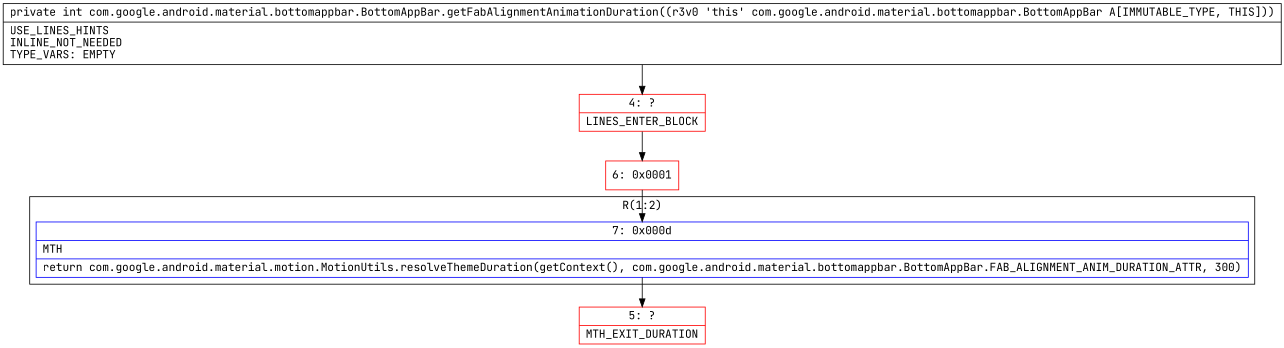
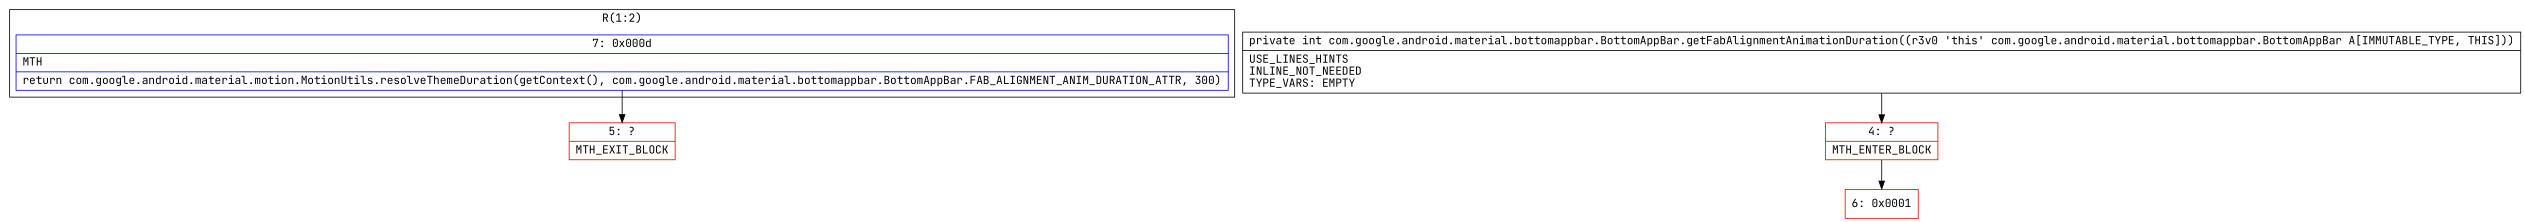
  digraph {
    fontname="JetBrains Mono"
    node [color=red fontname="JetBrains Mono" shape=record]
    edge [fontname="JetBrains Mono"]
    n1 [color=blue label="{7\:\ 0x000d|MTH\l|return com.google.android.material.motion.MotionUtils.resolveThemeDuration(getContext(), com.google.android.material.bottomappbar.BottomAppBar.FAB_ALIGNMENT_ANIM_DURATION_ATTR, 300)\l}"]
-   n2 [label="{5\:\ ?|MTH_EXIT_DURATION\l}"]
-   n3 [label="{4\:\ ?|LINES_ENTER_BLOCK\l}"]
+   n2 [label="{5\:\ ?|MTH_EXIT_BLOCK\l}"]
+   n3 [label="{4\:\ ?|MTH_ENTER_BLOCK\l}"]
    n4 [label="{6\:\ 0x0001}"]
    n5 [label="{private int com.google.android.material.bottomappbar.BottomAppBar.getFabAlignmentAnimationDuration((r3v0 'this' com.google.android.material.bottomappbar.BottomAppBar A[IMMUTABLE_TYPE, THIS]))  | USE_LINES_HINTS\lINLINE_NOT_NEEDED\lTYPE_VARS: EMPTY\l}" color=""]
    subgraph cluster_1 {
      label="R(1:2)"
      n1
    }
    n1 -> n2
    n3 -> n4
-   n4 -> n1
    n5 -> n3
  }
